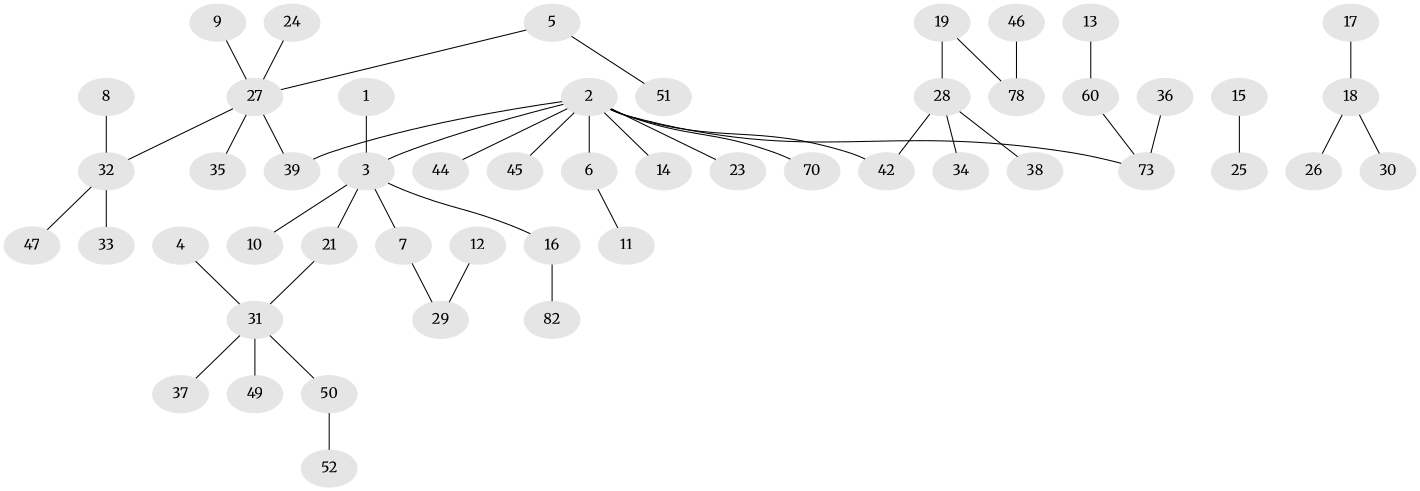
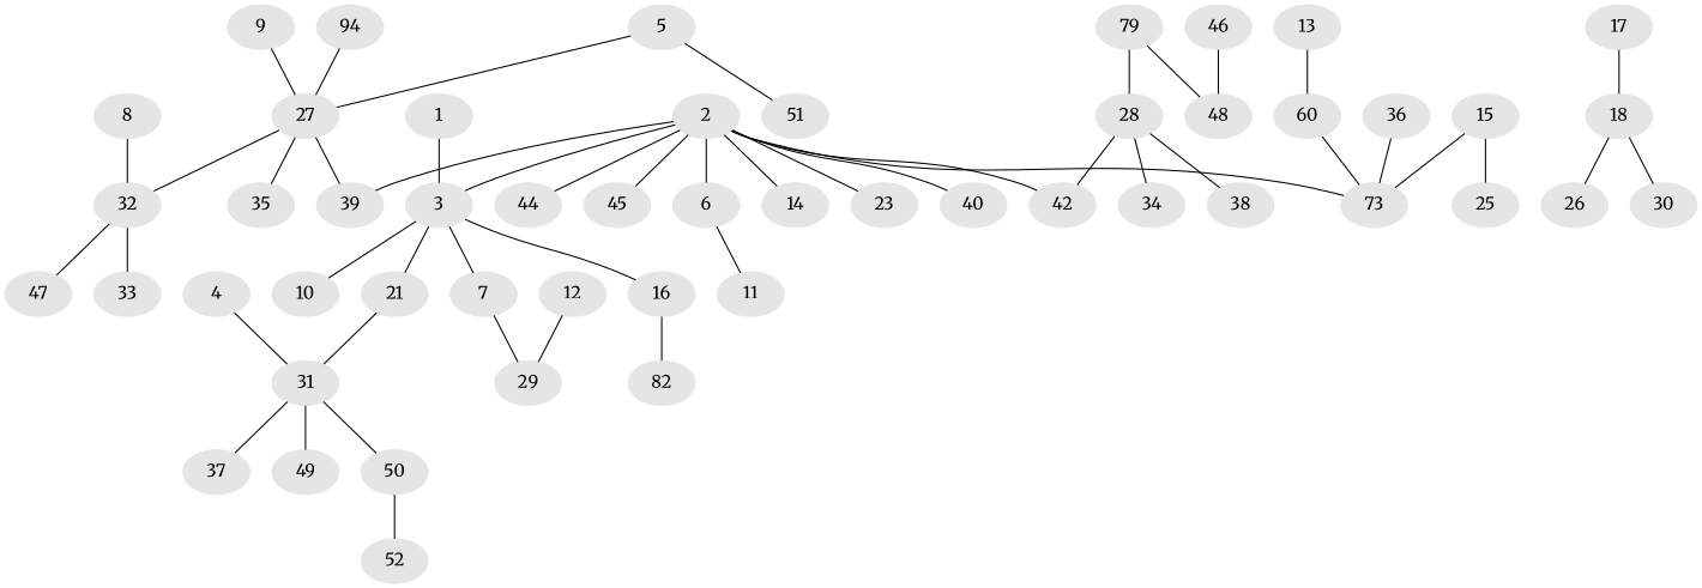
  graph {
    fontname=Merriweather
    node [color=gray90 fontname=Merriweather style=filled]
    edge [fontname=Merriweather weight=1.0]
    1
    3
    7
    10
    16
    21
    2
    6
    14
    23
    39
-   40 [label=70]
+   40
    42
    n14 [label=73]
    44
    45
    11
    29
    n19 [label=82]
    31
    4
    37
    49
    50
    5
    27
    51
    32
    35
    8
    33
    47
    9
    12
    n35 [label=60]
    13
    15
    25
    17
    18
    26
    30
    28
    34
    38
-   19
-   48 [label=78]
-   24
+   19 [label=79]
+   48
+   24 [label=94]
    52
    36
    46
    1 -- 3
    3 -- 7
    3 -- 10
    3 -- 16
    3 -- 21
    7 -- 29
    16 -- n19
    21 -- 31
    2 -- 3
    2 -- 6
    2 -- 14
    2 -- 23
    2 -- 39
    2 -- 40
    2 -- 42
    2 -- n14
    2 -- 44
    2 -- 45
    6 -- 11
    31 -- 37
    31 -- 49
    31 -- 50
    4 -- 31
    50 -- 52
    5 -- 27
    5 -- 51
    27 -- 39
    27 -- 32
    27 -- 35
    32 -- 33
    32 -- 47
    8 -- 32
    9 -- 27
    12 -- 29
    n35 -- n14
    13 -- n35
+   15 -- n14
    15 -- 25
    17 -- 18
    18 -- 26
    18 -- 30
    28 -- 42
    28 -- 34
    28 -- 38
    19 -- 28
    19 -- 48
    24 -- 27
    36 -- n14
    46 -- 48
  }
